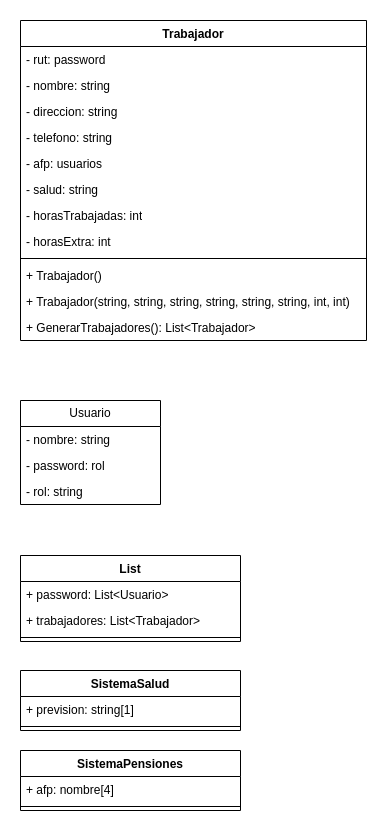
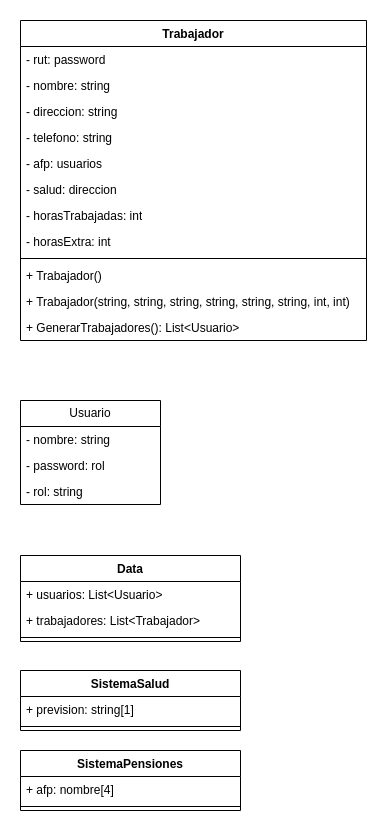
  <mxCell id="0" />
  <mxCell id="1" parent="0" />
  <mxCell id="2" value="Trabajador" style="swimlane;fontStyle=1;align=center;verticalAlign=top;childLayout=stackLayout;horizontal=1;startSize=26;horizontalStack=0;resizeParent=1;resizeParentMax=0;resizeLast=0;collapsible=1;marginBottom=0;whiteSpace=wrap;html=1;" vertex="1" parent="1"><mxGeometry x="20" y="20" width="346" height="320" as="geometry" /></mxCell>
  <mxCell id="3" value="- rut: password" style="text;strokeColor=none;fillColor=none;align=left;verticalAlign=top;spacingLeft=4;spacingRight=4;overflow=hidden;rotatable=0;points=[[0,0.5],[1,0.5]];portConstraint=eastwest;whiteSpace=wrap;html=1;" vertex="1" parent="2"><mxGeometry y="26" width="346" height="26" as="geometry" /></mxCell>
  <mxCell id="4" value="- nombre: string" style="text;strokeColor=none;fillColor=none;align=left;verticalAlign=top;spacingLeft=4;spacingRight=4;overflow=hidden;rotatable=0;points=[[0,0.5],[1,0.5]];portConstraint=eastwest;whiteSpace=wrap;html=1;" vertex="1" parent="2"><mxGeometry y="52" width="346" height="26" as="geometry" /></mxCell>
  <mxCell id="5" value="- direccion: string" style="text;strokeColor=none;fillColor=none;align=left;verticalAlign=top;spacingLeft=4;spacingRight=4;overflow=hidden;rotatable=0;points=[[0,0.5],[1,0.5]];portConstraint=eastwest;whiteSpace=wrap;html=1;" vertex="1" parent="2"><mxGeometry y="78" width="346" height="26" as="geometry" /></mxCell>
  <mxCell id="6" value="- telefono: string" style="text;strokeColor=none;fillColor=none;align=left;verticalAlign=top;spacingLeft=4;spacingRight=4;overflow=hidden;rotatable=0;points=[[0,0.5],[1,0.5]];portConstraint=eastwest;whiteSpace=wrap;html=1;" vertex="1" parent="2"><mxGeometry y="104" width="346" height="26" as="geometry" /></mxCell>
  <mxCell id="7" value="- afp: usuarios" style="text;strokeColor=none;fillColor=none;align=left;verticalAlign=top;spacingLeft=4;spacingRight=4;overflow=hidden;rotatable=0;points=[[0,0.5],[1,0.5]];portConstraint=eastwest;whiteSpace=wrap;html=1;" vertex="1" parent="2"><mxGeometry y="130" width="346" height="26" as="geometry" /></mxCell>
- <mxCell id="8" value="- salud: string" style="text;strokeColor=none;fillColor=none;align=left;verticalAlign=top;spacingLeft=4;spacingRight=4;overflow=hidden;rotatable=0;points=[[0,0.5],[1,0.5]];portConstraint=eastwest;whiteSpace=wrap;html=1;" vertex="1" parent="2"><mxGeometry y="156" width="346" height="26" as="geometry" /></mxCell>
+ <mxCell id="8" value="- salud: direccion" style="text;strokeColor=none;fillColor=none;align=left;verticalAlign=top;spacingLeft=4;spacingRight=4;overflow=hidden;rotatable=0;points=[[0,0.5],[1,0.5]];portConstraint=eastwest;whiteSpace=wrap;html=1;" vertex="1" parent="2"><mxGeometry y="156" width="346" height="26" as="geometry" /></mxCell>
  <mxCell id="9" value="- horasTrabajadas: int" style="text;strokeColor=none;fillColor=none;align=left;verticalAlign=top;spacingLeft=4;spacingRight=4;overflow=hidden;rotatable=0;points=[[0,0.5],[1,0.5]];portConstraint=eastwest;whiteSpace=wrap;html=1;" vertex="1" parent="2"><mxGeometry y="182" width="346" height="26" as="geometry" /></mxCell>
  <mxCell id="10" value="- horasExtra: int" style="text;strokeColor=none;fillColor=none;align=left;verticalAlign=top;spacingLeft=4;spacingRight=4;overflow=hidden;rotatable=0;points=[[0,0.5],[1,0.5]];portConstraint=eastwest;whiteSpace=wrap;html=1;" vertex="1" parent="2"><mxGeometry y="208" width="346" height="26" as="geometry" /></mxCell>
  <mxCell id="11" value="" style="line;strokeWidth=1;fillColor=none;align=left;verticalAlign=middle;spacingTop=-1;spacingLeft=3;spacingRight=3;rotatable=0;labelPosition=right;points=[];portConstraint=eastwest;strokeColor=inherit;" vertex="1" parent="2"><mxGeometry y="234" width="346" height="8" as="geometry" /></mxCell>
  <mxCell id="12" value="+ Trabajador()" style="text;strokeColor=none;fillColor=none;align=left;verticalAlign=top;spacingLeft=4;spacingRight=4;overflow=hidden;rotatable=0;points=[[0,0.5],[1,0.5]];portConstraint=eastwest;whiteSpace=wrap;html=1;" vertex="1" parent="2"><mxGeometry y="242" width="346" height="26" as="geometry" /></mxCell>
  <mxCell id="13" value="+ Trabajador(string, string, string, string, string, string, int, int)" style="text;strokeColor=none;fillColor=none;align=left;verticalAlign=top;spacingLeft=4;spacingRight=4;overflow=hidden;rotatable=0;points=[[0,0.5],[1,0.5]];portConstraint=eastwest;whiteSpace=wrap;html=1;" vertex="1" parent="2"><mxGeometry y="268" width="346" height="26" as="geometry" /></mxCell>
- <mxCell id="14" value="+ GenerarTrabajadores():&amp;nbsp;List&amp;lt;Trabajador&amp;gt;" style="text;strokeColor=none;fillColor=none;align=left;verticalAlign=top;spacingLeft=4;spacingRight=4;overflow=hidden;rotatable=0;points=[[0,0.5],[1,0.5]];portConstraint=eastwest;whiteSpace=wrap;html=1;" vertex="1" parent="2"><mxGeometry y="294" width="346" height="26" as="geometry" /></mxCell>
+ <mxCell id="14" value="+ GenerarTrabajadores():&amp;nbsp;List&amp;lt;Usuario&amp;gt;" style="text;strokeColor=none;fillColor=none;align=left;verticalAlign=top;spacingLeft=4;spacingRight=4;overflow=hidden;rotatable=0;points=[[0,0.5],[1,0.5]];portConstraint=eastwest;whiteSpace=wrap;html=1;" vertex="1" parent="2"><mxGeometry y="294" width="346" height="26" as="geometry" /></mxCell>
  <mxCell id="15" value="Usuario" style="swimlane;fontStyle=0;childLayout=stackLayout;horizontal=1;startSize=26;fillColor=none;horizontalStack=0;resizeParent=1;resizeParentMax=0;resizeLast=0;collapsible=1;marginBottom=0;whiteSpace=wrap;html=1;" vertex="1" parent="1"><mxGeometry x="20" y="400" width="140" height="104" as="geometry" /></mxCell>
  <mxCell id="16" value="- nombre: string" style="text;strokeColor=none;fillColor=none;align=left;verticalAlign=top;spacingLeft=4;spacingRight=4;overflow=hidden;rotatable=0;points=[[0,0.5],[1,0.5]];portConstraint=eastwest;whiteSpace=wrap;html=1;" vertex="1" parent="15"><mxGeometry y="26" width="140" height="26" as="geometry" /></mxCell>
  <mxCell id="17" value="- password: rol" style="text;strokeColor=none;fillColor=none;align=left;verticalAlign=top;spacingLeft=4;spacingRight=4;overflow=hidden;rotatable=0;points=[[0,0.5],[1,0.5]];portConstraint=eastwest;whiteSpace=wrap;html=1;" vertex="1" parent="15"><mxGeometry y="52" width="140" height="26" as="geometry" /></mxCell>
  <mxCell id="18" value="- rol: string" style="text;strokeColor=none;fillColor=none;align=left;verticalAlign=top;spacingLeft=4;spacingRight=4;overflow=hidden;rotatable=0;points=[[0,0.5],[1,0.5]];portConstraint=eastwest;whiteSpace=wrap;html=1;" vertex="1" parent="15"><mxGeometry y="78" width="140" height="26" as="geometry" /></mxCell>
- <mxCell id="19" value="List" style="swimlane;fontStyle=1;align=center;verticalAlign=top;childLayout=stackLayout;horizontal=1;startSize=26;horizontalStack=0;resizeParent=1;resizeParentMax=0;resizeLast=0;collapsible=1;marginBottom=0;whiteSpace=wrap;html=1;" vertex="1" parent="1"><mxGeometry x="20" y="555" width="220" height="86" as="geometry" /></mxCell>
- <mxCell id="20" value="+ password: List&amp;lt;Usuario&amp;gt;" style="text;strokeColor=none;fillColor=none;align=left;verticalAlign=top;spacingLeft=4;spacingRight=4;overflow=hidden;rotatable=0;points=[[0,0.5],[1,0.5]];portConstraint=eastwest;whiteSpace=wrap;html=1;" vertex="1" parent="19"><mxGeometry y="26" width="220" height="26" as="geometry" /></mxCell>
+ <mxCell id="19" value="Data" style="swimlane;fontStyle=1;align=center;verticalAlign=top;childLayout=stackLayout;horizontal=1;startSize=26;horizontalStack=0;resizeParent=1;resizeParentMax=0;resizeLast=0;collapsible=1;marginBottom=0;whiteSpace=wrap;html=1;" vertex="1" parent="1"><mxGeometry x="20" y="555" width="220" height="86" as="geometry" /></mxCell>
+ <mxCell id="20" value="+ usuarios: List&amp;lt;Usuario&amp;gt;" style="text;strokeColor=none;fillColor=none;align=left;verticalAlign=top;spacingLeft=4;spacingRight=4;overflow=hidden;rotatable=0;points=[[0,0.5],[1,0.5]];portConstraint=eastwest;whiteSpace=wrap;html=1;" vertex="1" parent="19"><mxGeometry y="26" width="220" height="26" as="geometry" /></mxCell>
  <mxCell id="21" value="+ trabajadores: List&amp;lt;Trabajador&amp;gt;" style="text;strokeColor=none;fillColor=none;align=left;verticalAlign=top;spacingLeft=4;spacingRight=4;overflow=hidden;rotatable=0;points=[[0,0.5],[1,0.5]];portConstraint=eastwest;whiteSpace=wrap;html=1;" vertex="1" parent="19"><mxGeometry y="52" width="220" height="26" as="geometry" /></mxCell>
  <mxCell id="22" value="" style="line;strokeWidth=1;fillColor=none;align=left;verticalAlign=middle;spacingTop=-1;spacingLeft=3;spacingRight=3;rotatable=0;labelPosition=right;points=[];portConstraint=eastwest;strokeColor=inherit;" vertex="1" parent="19"><mxGeometry y="78" width="220" height="8" as="geometry" /></mxCell>
  <mxCell id="23" value="SistemaSalud" style="swimlane;fontStyle=1;align=center;verticalAlign=top;childLayout=stackLayout;horizontal=1;startSize=26;horizontalStack=0;resizeParent=1;resizeParentMax=0;resizeLast=0;collapsible=1;marginBottom=0;whiteSpace=wrap;html=1;" vertex="1" parent="1"><mxGeometry x="20" y="670" width="220" height="60" as="geometry" /></mxCell>
  <mxCell id="24" value="+ prevision: string[1]" style="text;strokeColor=none;fillColor=none;align=left;verticalAlign=top;spacingLeft=4;spacingRight=4;overflow=hidden;rotatable=0;points=[[0,0.5],[1,0.5]];portConstraint=eastwest;whiteSpace=wrap;html=1;" vertex="1" parent="23"><mxGeometry y="26" width="220" height="26" as="geometry" /></mxCell>
  <mxCell id="25" value="" style="line;strokeWidth=1;fillColor=none;align=left;verticalAlign=middle;spacingTop=-1;spacingLeft=3;spacingRight=3;rotatable=0;labelPosition=right;points=[];portConstraint=eastwest;strokeColor=inherit;" vertex="1" parent="23"><mxGeometry y="52" width="220" height="8" as="geometry" /></mxCell>
  <mxCell id="26" value="SistemaPensiones" style="swimlane;fontStyle=1;align=center;verticalAlign=top;childLayout=stackLayout;horizontal=1;startSize=26;horizontalStack=0;resizeParent=1;resizeParentMax=0;resizeLast=0;collapsible=1;marginBottom=0;whiteSpace=wrap;html=1;" vertex="1" parent="1"><mxGeometry x="20" y="750" width="220" height="60" as="geometry" /></mxCell>
  <mxCell id="27" value="+ afp: nombre[4]" style="text;strokeColor=none;fillColor=none;align=left;verticalAlign=top;spacingLeft=4;spacingRight=4;overflow=hidden;rotatable=0;points=[[0,0.5],[1,0.5]];portConstraint=eastwest;whiteSpace=wrap;html=1;" vertex="1" parent="26"><mxGeometry y="26" width="220" height="26" as="geometry" /></mxCell>
  <mxCell id="28" value="" style="line;strokeWidth=1;fillColor=none;align=left;verticalAlign=middle;spacingTop=-1;spacingLeft=3;spacingRight=3;rotatable=0;labelPosition=right;points=[];portConstraint=eastwest;strokeColor=inherit;" vertex="1" parent="26"><mxGeometry y="52" width="220" height="8" as="geometry" /></mxCell>
